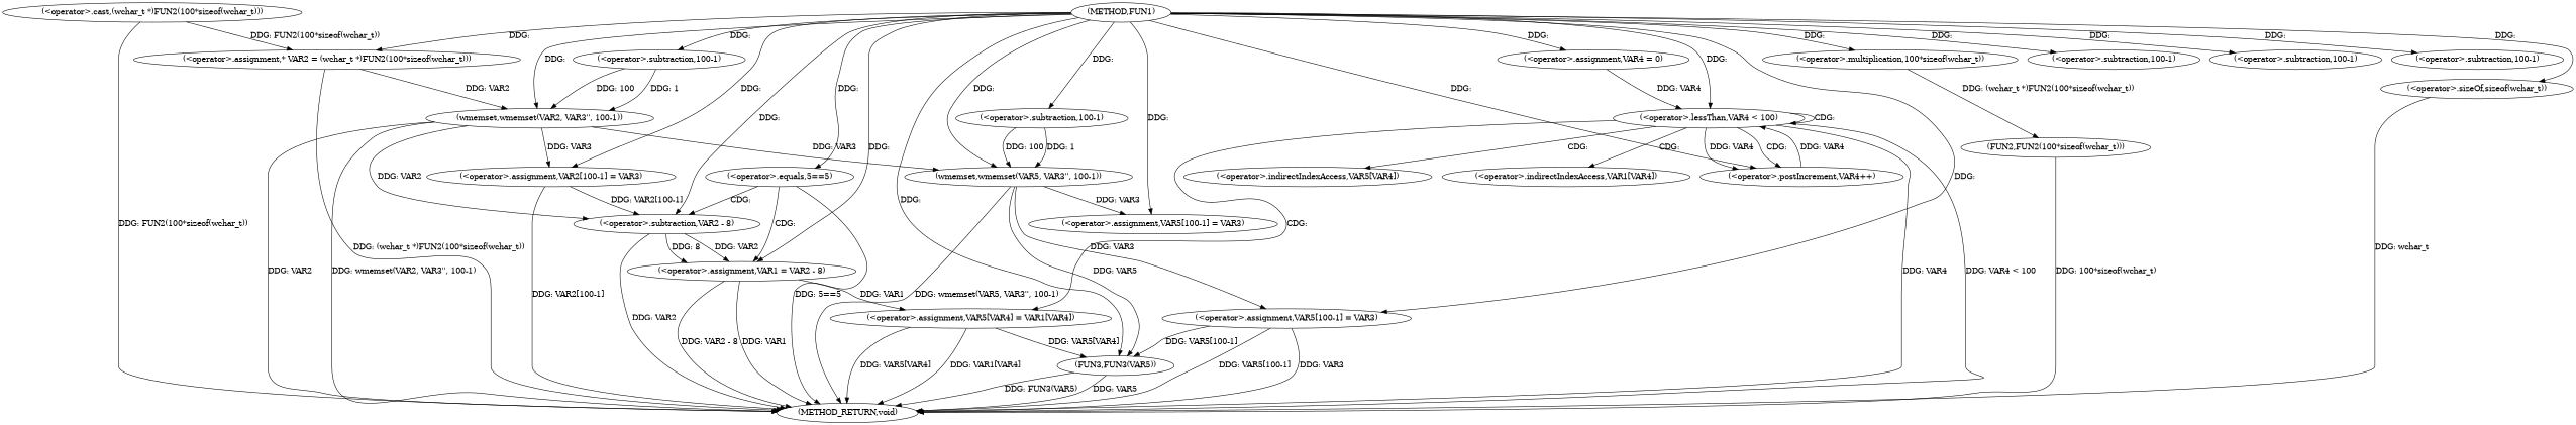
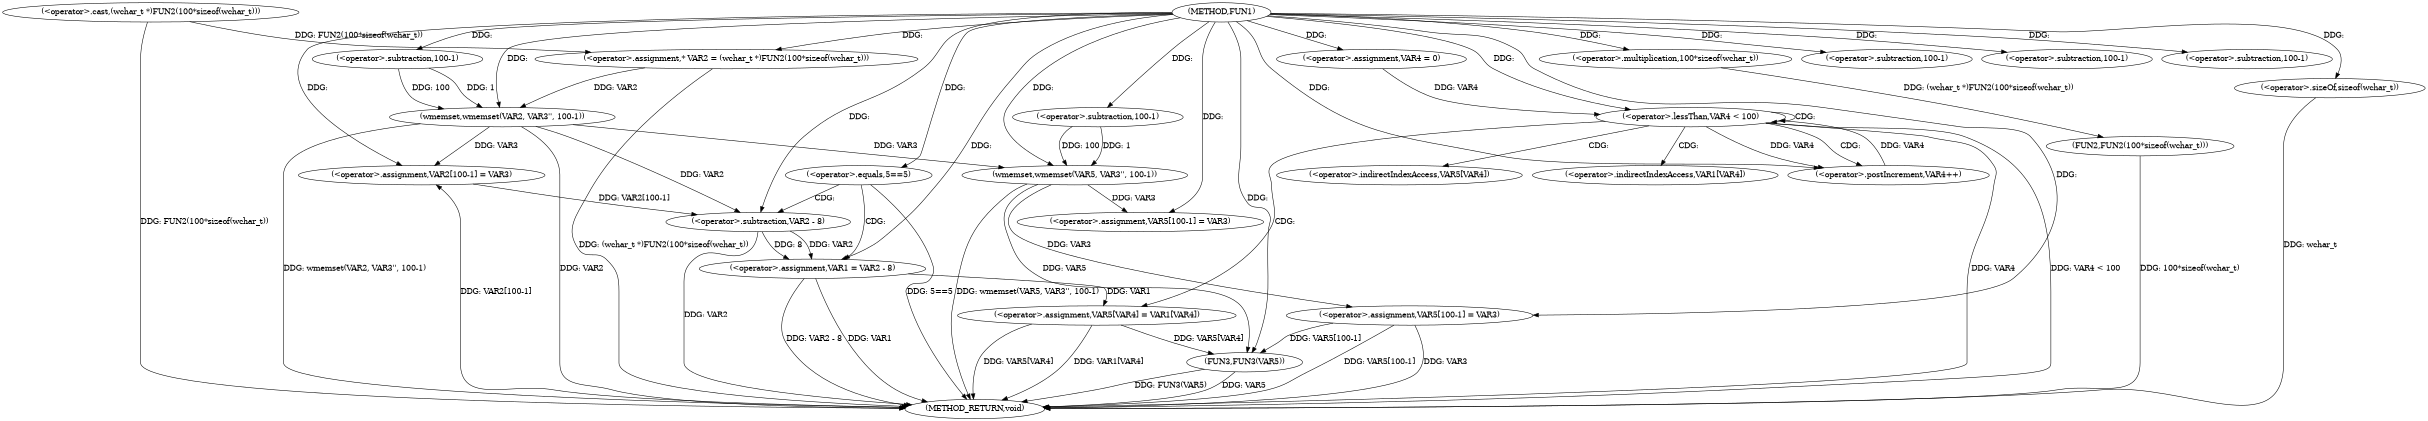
  digraph {
    n1 [label="(METHOD,FUN1)"]
    n2 [label="(<operator>.assignment,* VAR2 = (wchar_t *)FUN2(100*sizeof(wchar_t)))"]
    n3 [label="(<operator>.multiplication,100*sizeof(wchar_t))"]
    n4 [label="(<operator>.sizeOf,sizeof(wchar_t))"]
    n5 [label="(wmemset,wmemset(VAR2, VAR3'', 100-1))"]
    n6 [label="(<operator>.subtraction,100-1)"]
    n7 [label="(<operator>.assignment,VAR2[100-1] = VAR3)"]
    n8 [label="(<operator>.subtraction,100-1)"]
    n9 [label="(<operator>.equals,5==5)"]
    n10 [label="(<operator>.assignment,VAR1 = VAR2 - 8)"]
    n11 [label="(<operator>.subtraction,VAR2 - 8)"]
    n12 [label="(wmemset,wmemset(VAR5, VAR3'', 100-1))"]
    n13 [label="(<operator>.subtraction,100-1)"]
    n14 [label="(<operator>.assignment,VAR5[100-1] = VAR3)"]
    n15 [label="(<operator>.subtraction,100-1)"]
    n16 [label="(<operator>.assignment,VAR4 = 0)"]
    n17 [label="(<operator>.lessThan,VAR4 < 100)"]
    n18 [label="(<operator>.postIncrement,VAR4++)"]
    n19 [label="(<operator>.assignment,VAR5[100-1] = VAR3)"]
    n20 [label="(<operator>.subtraction,100-1)"]
    n21 [label="(FUN3,FUN3(VAR5))"]
    n22 [label="(METHOD_RETURN,void)"]
    n23 [label="(FUN2,FUN2(100*sizeof(wchar_t)))"]
    n24 [label="(<operator>.assignment,VAR5[VAR4] = VAR1[VAR4])"]
    n25 [label="(<operator>.indirectIndexAccess,VAR5[VAR4])"]
    n26 [label="(<operator>.indirectIndexAccess,VAR1[VAR4])"]
    n27 [label="(<operator>.cast,(wchar_t *)FUN2(100*sizeof(wchar_t)))"]
    n1 -> n2 [label="DDG: "]
    n1 -> n3 [label="DDG: "]
    n1 -> n4 [label="DDG: "]
    n1 -> n5 [label="DDG: "]
    n1 -> n6 [label="DDG: "]
    n1 -> n7 [label="DDG: "]
    n1 -> n8 [label="DDG: "]
    n1 -> n9 [label="DDG: "]
    n1 -> n10 [label="DDG: "]
    n1 -> n11 [label="DDG: "]
    n1 -> n12 [label="DDG: "]
    n1 -> n13 [label="DDG: "]
    n1 -> n14 [label="DDG: "]
    n1 -> n15 [label="DDG: "]
    n1 -> n16 [label="DDG: "]
    n1 -> n17 [label="DDG: "]
    n1 -> n18 [label="DDG: "]
    n1 -> n19 [label="DDG: "]
    n1 -> n20 [label="DDG: "]
    n1 -> n21 [label="DDG: "]
    n2 -> n5 [label="DDG: VAR2"]
    n2 -> n22 [label="DDG: (wchar_t *)FUN2(100*sizeof(wchar_t))"]
    n3 -> n23 [label="DDG: (wchar_t *)FUN2(100*sizeof(wchar_t))"]
    n4 -> n22 [label="DDG: wchar_t"]
    n5 -> n7 [label="DDG: VAR3"]
    n5 -> n11 [label="DDG: VAR2"]
    n5 -> n12 [label="DDG: VAR3"]
    n5 -> n22 [label="DDG: VAR2"]
    n5 -> n22 [label="DDG: wmemset(VAR2, VAR3'', 100-1)"]
    n6 -> n5 [label="DDG: 100"]
    n6 -> n5 [label="DDG: 1"]
    n7 -> n11 [label="DDG: VAR2[100-1]"]
-   n7 -> n22 [label="DDG: VAR2[100-1]"]
+   n22 -> n7 [label="DDG: VAR2[100-1]"]
    n9 -> n10 [label="CDG: "]
    n9 -> n11 [label="CDG: "]
    n9 -> n22 [label="DDG: 5==5"]
    n10 -> n22 [label="DDG: VAR1"]
    n10 -> n22 [label="DDG: VAR2 - 8"]
    n10 -> n24 [label="DDG: VAR1"]
    n11 -> n10 [label="DDG: VAR2"]
    n11 -> n10 [label="DDG: 8"]
    n11 -> n22 [label="DDG: VAR2"]
    n12 -> n14 [label="DDG: VAR3"]
    n12 -> n19 [label="DDG: VAR3"]
    n12 -> n21 [label="DDG: VAR5"]
    n12 -> n22 [label="DDG: wmemset(VAR5, VAR3'', 100-1)"]
    n13 -> n12 [label="DDG: 100"]
    n13 -> n12 [label="DDG: 1"]
    n16 -> n17 [label="DDG: VAR4"]
    n17 -> n17 [label="CDG: "]
    n17 -> n18 [label="DDG: VAR4"]
    n17 -> n18 [label="CDG: "]
    n17 -> n22 [label="DDG: VAR4"]
    n17 -> n22 [label="DDG: VAR4 < 100"]
    n17 -> n24 [label="CDG: "]
    n17 -> n25 [label="CDG: "]
    n17 -> n26 [label="CDG: "]
    n18 -> n17 [label="DDG: VAR4"]
    n19 -> n21 [label="DDG: VAR5[100-1]"]
    n19 -> n22 [label="DDG: VAR5[100-1]"]
    n19 -> n22 [label="DDG: VAR3"]
    n21 -> n22 [label="DDG: FUN3(VAR5)"]
    n21 -> n22 [label="DDG: VAR5"]
    n23 -> n22 [label="DDG: 100*sizeof(wchar_t)"]
    n24 -> n21 [label="DDG: VAR5[VAR4]"]
    n24 -> n22 [label="DDG: VAR1[VAR4]"]
    n24 -> n22 [label="DDG: VAR5[VAR4]"]
    n27 -> n2 [label="DDG: FUN2(100*sizeof(wchar_t))"]
    n27 -> n22 [label="DDG: FUN2(100*sizeof(wchar_t))"]
  }
